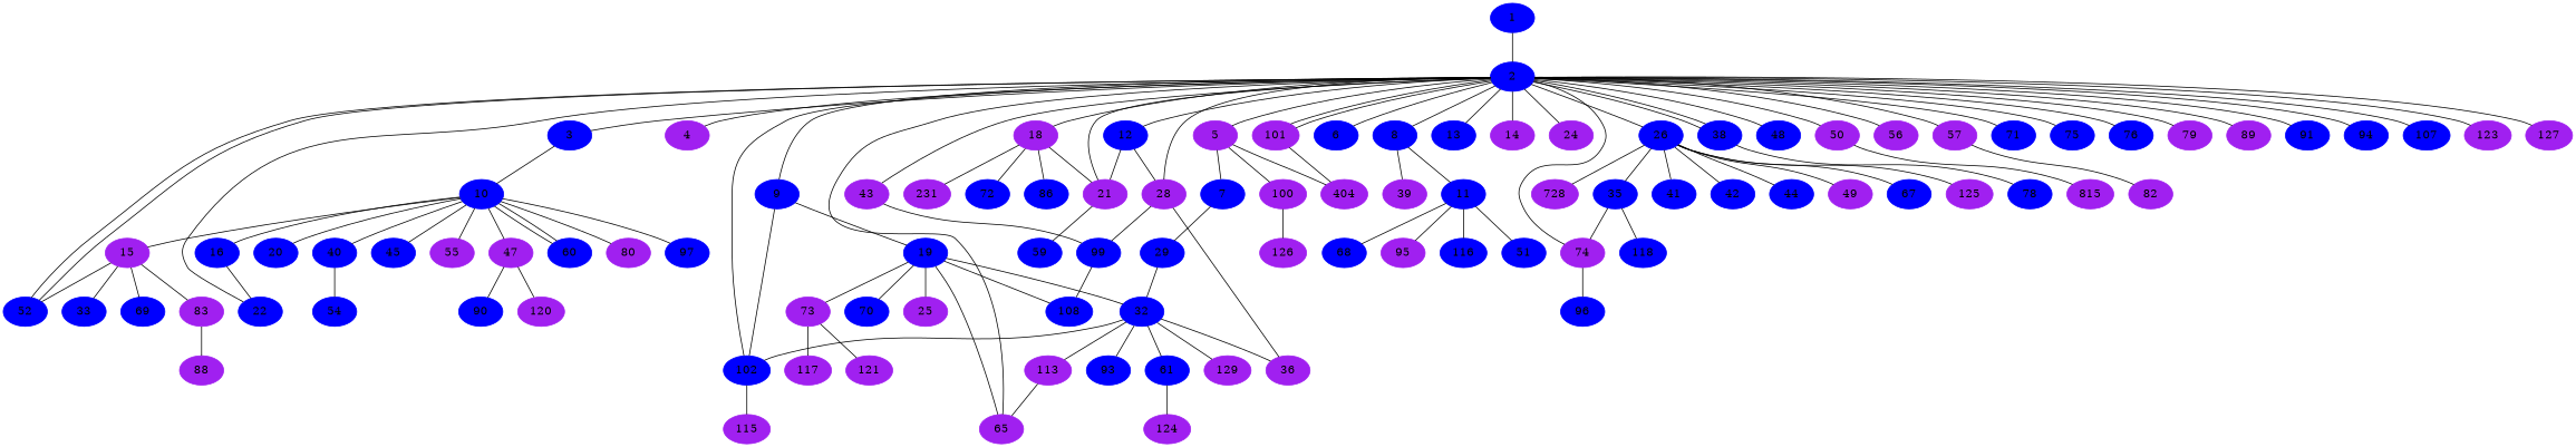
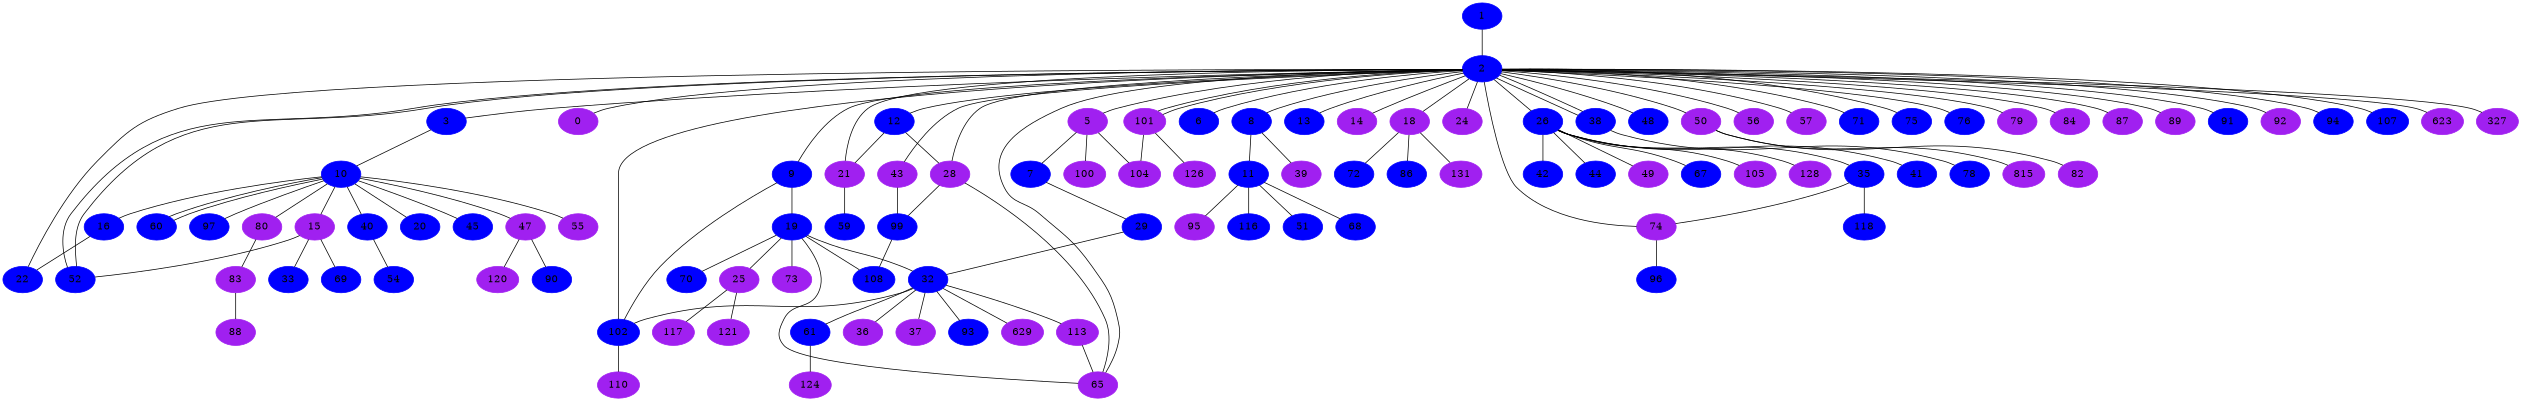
  graph {
    node [color=blue style=filled]
    2 [super="+27"]
    3
-   4 [color=purple]
+   4 [color=purple label=0]
    5 [color=purple super="+111"]
    6
    8
    9 [super="+31"]
    12 [super="+66"]
    13
    14 [color=purple]
    18 [color=purple super="+23"]
    21 [color=purple super="+58"]
    22
    24 [color=purple]
    26 [super="+30"]
    28 [color=purple]
    38
    43 [color=purple]
    48
    50 [color=purple]
    52
    56 [color=purple]
    57 [color=purple super="+112"]
    65 [color=purple super="+98"]
    71
    74 [color=purple super="+80"]
    75
    76
    79 [color=purple]
+   84 [color=purple]
+   87 [color=purple]
    89 [color=purple]
    91
+   92 [color=purple]
    94
    101 [color=purple super="+119"]
    102
    107
-   123 [color=purple]
-   127 [color=purple]
+   123 [color=purple label=623]
+   127 [color=purple label=327]
    1
    10 [super="+106"]
    7 [super="+34"]
    100 [color=purple]
-   104 [color=purple super="+109" label=404]
+   104 [color=purple super="+109"]
    11 [super="+63"]
    39 [color=purple]
    19 [super="+62"]
    72 [super="+122"]
    86
-   131 [color=purple label=231]
+   131 [color=purple]
    59
    35
    41
    42
    44 [super="+53"]
    49 [color=purple]
    67
-   125 [color=purple]
-   128 [color=purple label=728]
+   125 [color=purple label=105]
+   128 [color=purple]
    99 [super="+105"]
    78
    n63 [color=purple label=815]
    82 [color=purple]
    96
    126 [color=purple]
-   110 [color=purple label=115]
+   110 [color=purple]
    15 [color=purple super="+77"]
    16 [super="+17"]
    20
    40 [super="+46"]
    45
    47 [color=purple]
    55 [color=purple]
    60
    n76 [color=purple label=80]
    97
    29
    32 [super="+114"]
    51
    68
    95 [color=purple]
    116
    25 [color=purple]
    70 [super="+130"]
    73 [color=purple super="+85"]
    108
    33
    69
    83 [color=purple]
    54
    90
    120 [color=purple]
    88 [color=purple]
    36 [color=purple]
+   37 [color=purple super="+103"]
    61
    93
    113 [color=purple]
-   129 [color=purple]
+   129 [color=purple label=629]
    117 [color=purple]
    121 [color=purple]
    118
    124 [color=purple]
    2 -- 3
    2 -- 4
    2 -- 5
    2 -- 6
    2 -- 8
    2 -- 9
    2 -- 12
    2 -- 13
    2 -- 14
    2 -- 18
    2 -- 21
    2 -- 22
    2 -- 24
    2 -- 26
    2 -- 28
    2 -- 38
    2 -- 38
    2 -- 43
    2 -- 48
    2 -- 50
    2 -- 52
    2 -- 52
    2 -- 56
    2 -- 57
    2 -- 65
    2 -- 71
    2 -- 74
    2 -- 75
    2 -- 76
    2 -- 79
+   2 -- 84
+   2 -- 87
    2 -- 89
    2 -- 91
+   2 -- 92
    2 -- 94
    2 -- 101
    2 -- 101
    2 -- 102
    2 -- 107
    2 -- 123
    2 -- 127
    3 -- 10
    5 -- 7
    5 -- 100
    5 -- 104
    8 -- 11
    8 -- 39
    9 -- 102
    9 -- 19
    12 -- 21
    12 -- 28
-   18 -- 21
    18 -- 72
    18 -- 86
    18 -- 131
    21 -- 59
    26 -- 35
    26 -- 41
    26 -- 42
    26 -- 44
    26 -- 49
    26 -- 67
    26 -- 125
    26 -- 128
-   28 -- 36
+   28 -- 65
    28 -- 99
    38 -- 78
    43 -- 99
    50 -- n63
-   57 -- 82
+   50 -- 82
    74 -- 96
    101 -- 104
-   100 -- 126
+   101 -- 126
    102 -- 110
    1 -- 2
    10 -- 15
    10 -- 16
    10 -- 20
    10 -- 40
    10 -- 45
    10 -- 47
    10 -- 55
    10 -- 60
    10 -- 60
    10 -- n76
    10 -- 97
    7 -- 29
    11 -- 51
    11 -- 68
    11 -- 95
    11 -- 116
    19 -- 65
    19 -- 32
    19 -- 25
    19 -- 70
    19 -- 73
    19 -- 108
    35 -- 74
    35 -- 118
    99 -- 108
    15 -- 52
    15 -- 33
    15 -- 69
-   15 -- 83
+   n76 -- 83
    16 -- 22
    40 -- 54
    47 -- 90
    47 -- 120
    29 -- 32
    32 -- 102
    32 -- 36
+   32 -- 37
    32 -- 61
    32 -- 93
    32 -- 113
    32 -- 129
-   73 -- 117
-   73 -- 121
+   25 -- 117
+   25 -- 121
    83 -- 88
    61 -- 124
    113 -- 65
  }
